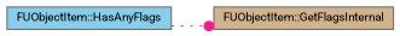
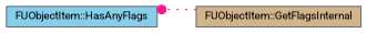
  digraph {
    rankdir=LR
    fontname=Roboto
    node [fontname=Roboto fontsize=10 shape=box style=filled]
    n1 [color=gray40 fillcolor=skyblue fontcolor=black height=0.2 label="FUObjectItem::HasAnyFlags" width=0.4]
    n2 [color=grey40 fillcolor=tan height=0.2 label="FUObjectItem::GetFlagsInternal" width=0.4]
-   n1 -> n2 [color=deeppink fontname=Roboto fontsize=10 labelfontname=Helvetica labelfontsize=10 style=dotted arrowhead=dot]
+   n2 -> n1 [color=deeppink fontname=Roboto fontsize=10 labelfontname=Helvetica labelfontsize=10 style=dotted arrowhead=dot]
  }
